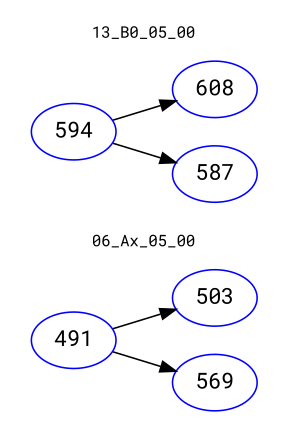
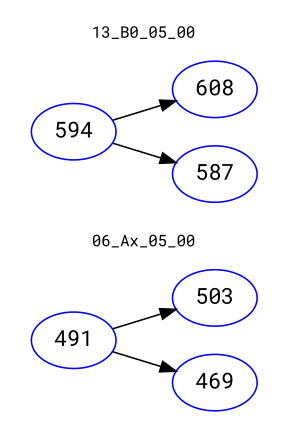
  digraph {
    fontname="Roboto Mono"
    rankdir=LR
    node [color=blue fontname="Roboto Mono"]
    edge [color=black fontname="Roboto Mono"]
    n1 [label=491]
-   n2 [label=569]
+   n2 [label=469]
    n3 [label=503]
    n4 [label=594]
    n5 [label=587]
    n6 [label=608]
    subgraph cluster_1 {
      color=white
      fontsize=10
      label="06_Ax_05_00"
      n1
      n2
      n3
    }
    subgraph cluster_2 {
      color=white
      fontsize=10
      label="13_B0_05_00"
      n4
      n5
      n6
    }
    n1 -> n2
    n1 -> n3
    n4 -> n5
    n4 -> n6
  }
